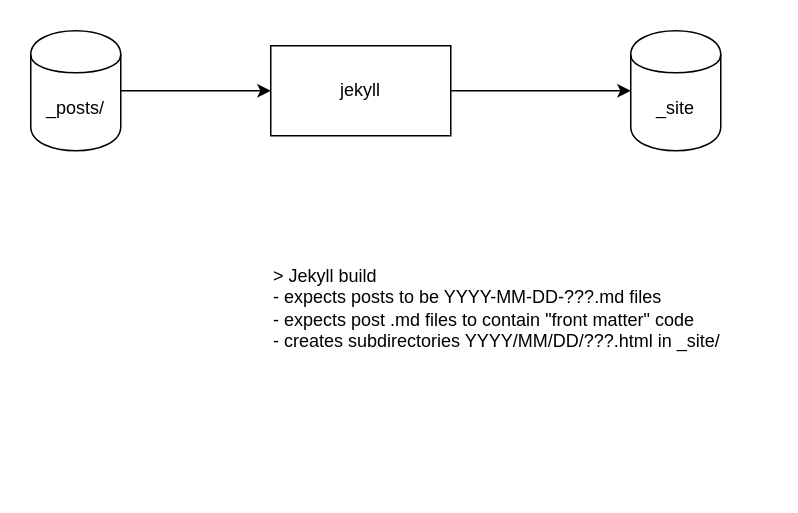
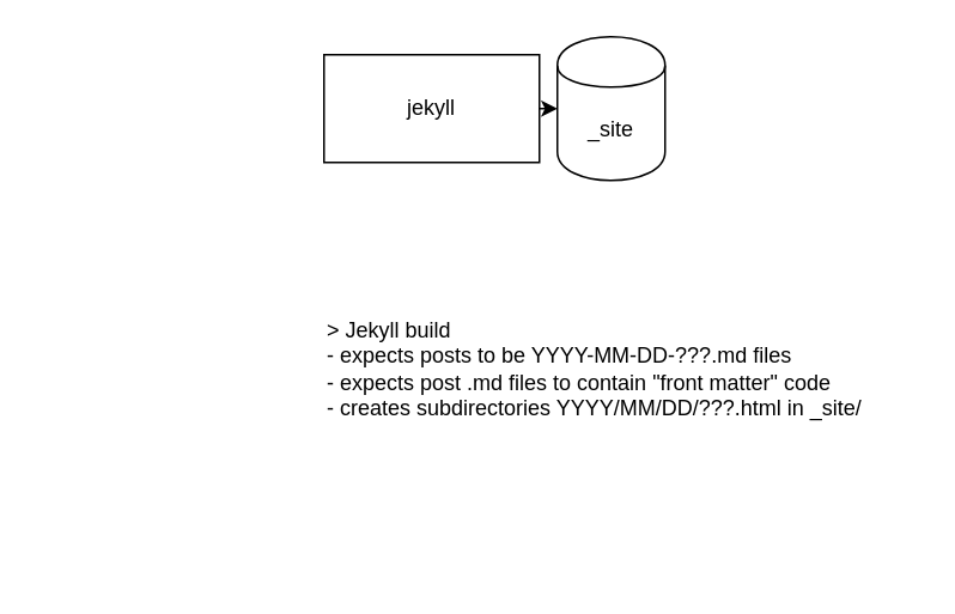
  <mxCell id="0" />
  <mxCell id="1" parent="0" />
- <mxCell id="2" style="edgeStyle=orthogonalEdgeStyle;rounded=0;orthogonalLoop=1;jettySize=auto;html=1;exitX=1;exitY=0.5;exitDx=0;exitDy=0;entryX=0;entryY=0.5;entryDx=0;entryDy=0;" parent="1" source="3" target="5" edge="1"><mxGeometry relative="1" as="geometry" /></mxCell>
- <mxCell id="3" value="_posts/" style="shape=cylinder;whiteSpace=wrap;html=1;boundedLbl=1;backgroundOutline=1;" parent="1" vertex="1"><mxGeometry x="20" y="20" width="60" height="80" as="geometry" /></mxCell>
  <mxCell id="4" style="edgeStyle=orthogonalEdgeStyle;rounded=0;orthogonalLoop=1;jettySize=auto;html=1;exitX=1;exitY=0.5;exitDx=0;exitDy=0;entryX=0;entryY=0.5;entryDx=0;entryDy=0;" parent="1" source="5" target="6" edge="1"><mxGeometry relative="1" as="geometry" /></mxCell>
  <mxCell id="5" value="jekyll" style="whiteSpace=wrap;html=1;rounded=0;" parent="1" vertex="1"><mxGeometry x="180" y="30" width="120" height="60" as="geometry" /></mxCell>
- <mxCell id="6" value="_site" style="shape=cylinder;whiteSpace=wrap;html=1;boundedLbl=1;backgroundOutline=1;" parent="1" vertex="1"><mxGeometry x="420" y="20" width="60" height="80" as="geometry" /></mxCell>
+ <mxCell id="6" value="_site" style="shape=cylinder;whiteSpace=wrap;html=1;boundedLbl=1;backgroundOutline=1;" parent="1" vertex="1"><mxGeometry x="310" y="20" width="60" height="80" as="geometry" /></mxCell>
  <mxCell id="7" value="&amp;gt; Jekyll build&lt;br&gt;- expects posts to be YYYY-MM-DD-???.md files&lt;br&gt;- expects post .md files to contain &quot;front matter&quot; code&lt;br&gt;- creates subdirectories YYYY/MM/DD/???.html in _site/" style="text;html=1;strokeColor=none;fillColor=none;align=left;verticalAlign=top;whiteSpace=wrap;rounded=0;" parent="1" vertex="1"><mxGeometry x="180" y="170" width="330" height="150" as="geometry" /></mxCell>
